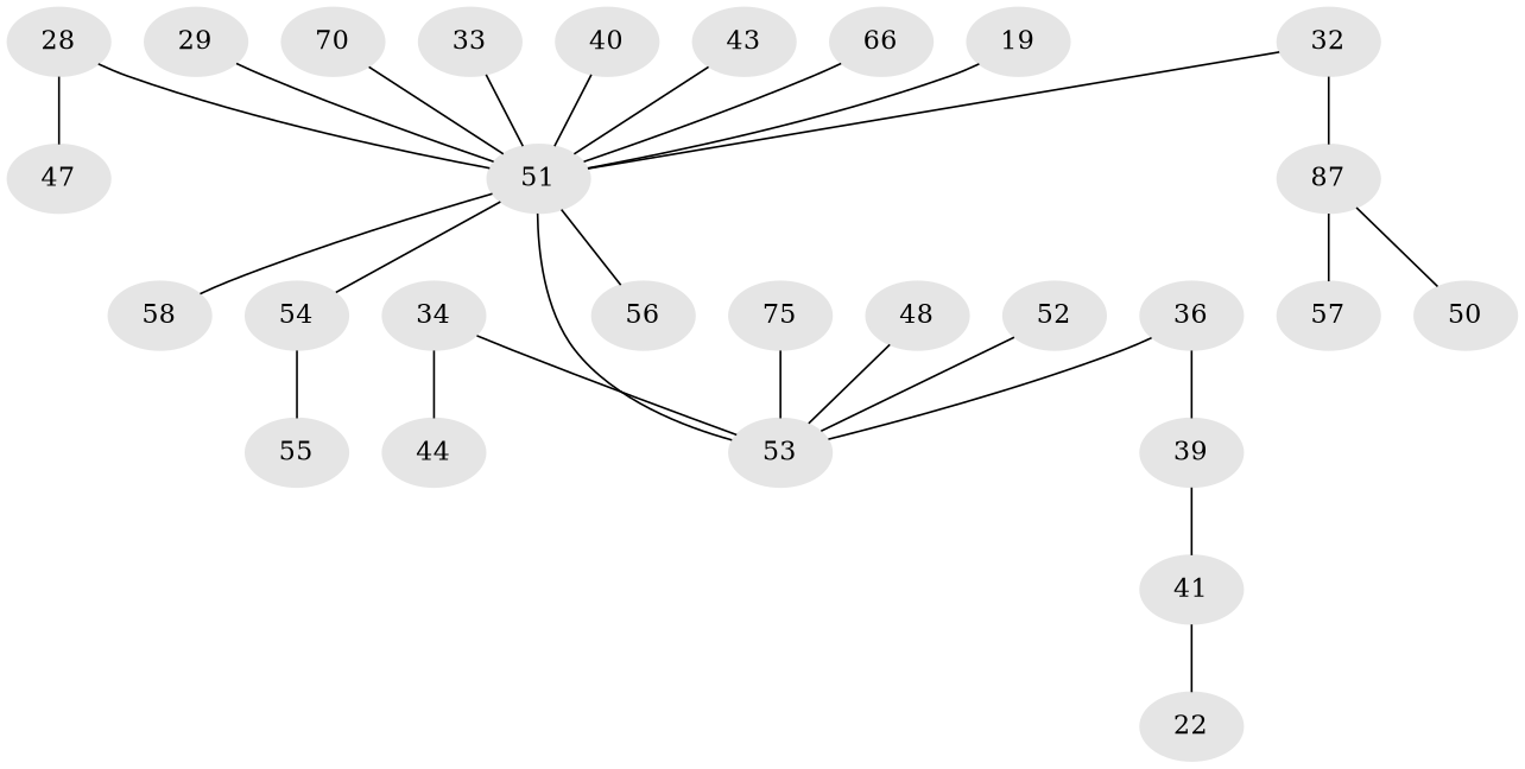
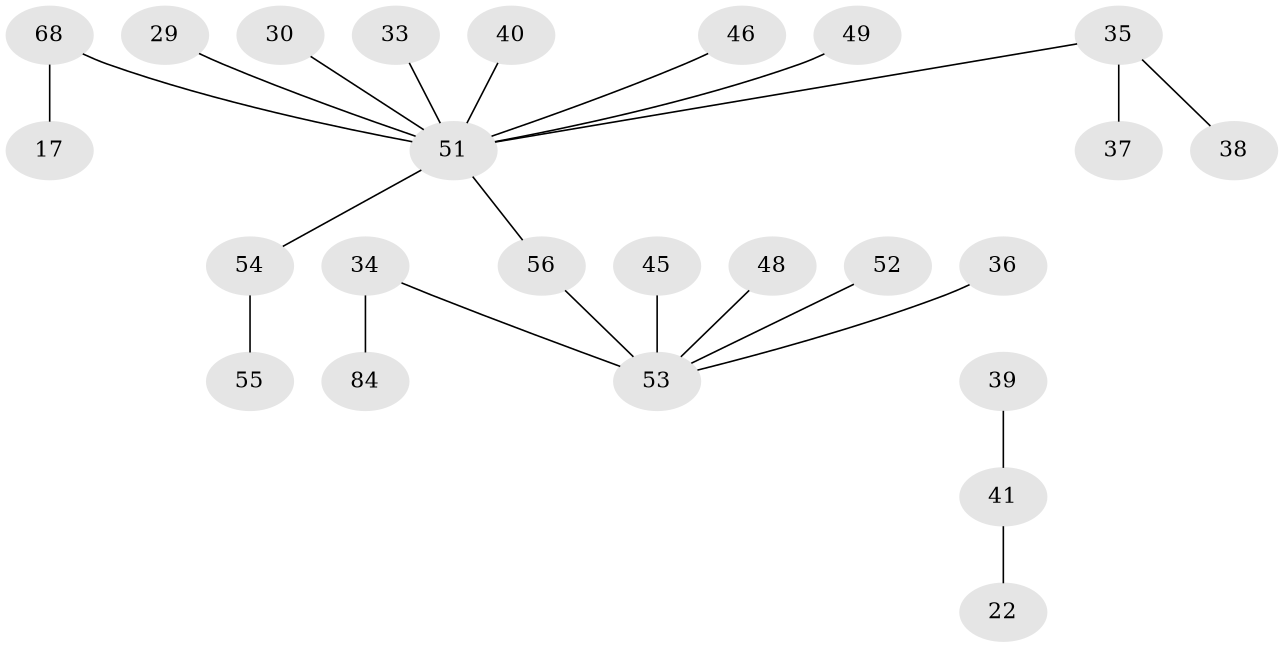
  graph {
    node [color=gray90 style=filled]
-   28
-   47
+   28 [label=68]
+   47 [label=17]
    51 [super="+18+32"]
    53 [super="+6+7+16+21+20"]
    54
    56
-   58
    29
-   30 [label=70]
+   30
    33
    34
-   44
-   35 [label=32]
-   37 [label=87]
-   50
-   57
+   44 [label=84]
+   35
+   37
+   38
    36 [super="+12"]
    39
    41
    40
    n22 [label=22]
-   43
-   45 [label=75]
-   46 [label=66]
+   45
+   46
    48
-   49 [label=19]
+   49
    55
    52
    28 -- 47
    28 -- 51
-   51 -- 53
+   56 -- 53
    51 -- 54
    51 -- 56
-   51 -- 58
    54 -- 55
    29 -- 51
    30 -- 51
    33 -- 51
    34 -- 53
    34 -- 44
    35 -- 51
    35 -- 37
-   37 -- 50
-   37 -- 57
+   35 -- 38
    36 -- 53
-   36 -- 39
    39 -- 41
    41 -- n22
    40 -- 51
-   43 -- 51
    45 -- 53
    46 -- 51
    48 -- 53
    49 -- 51
    52 -- 53
  }
